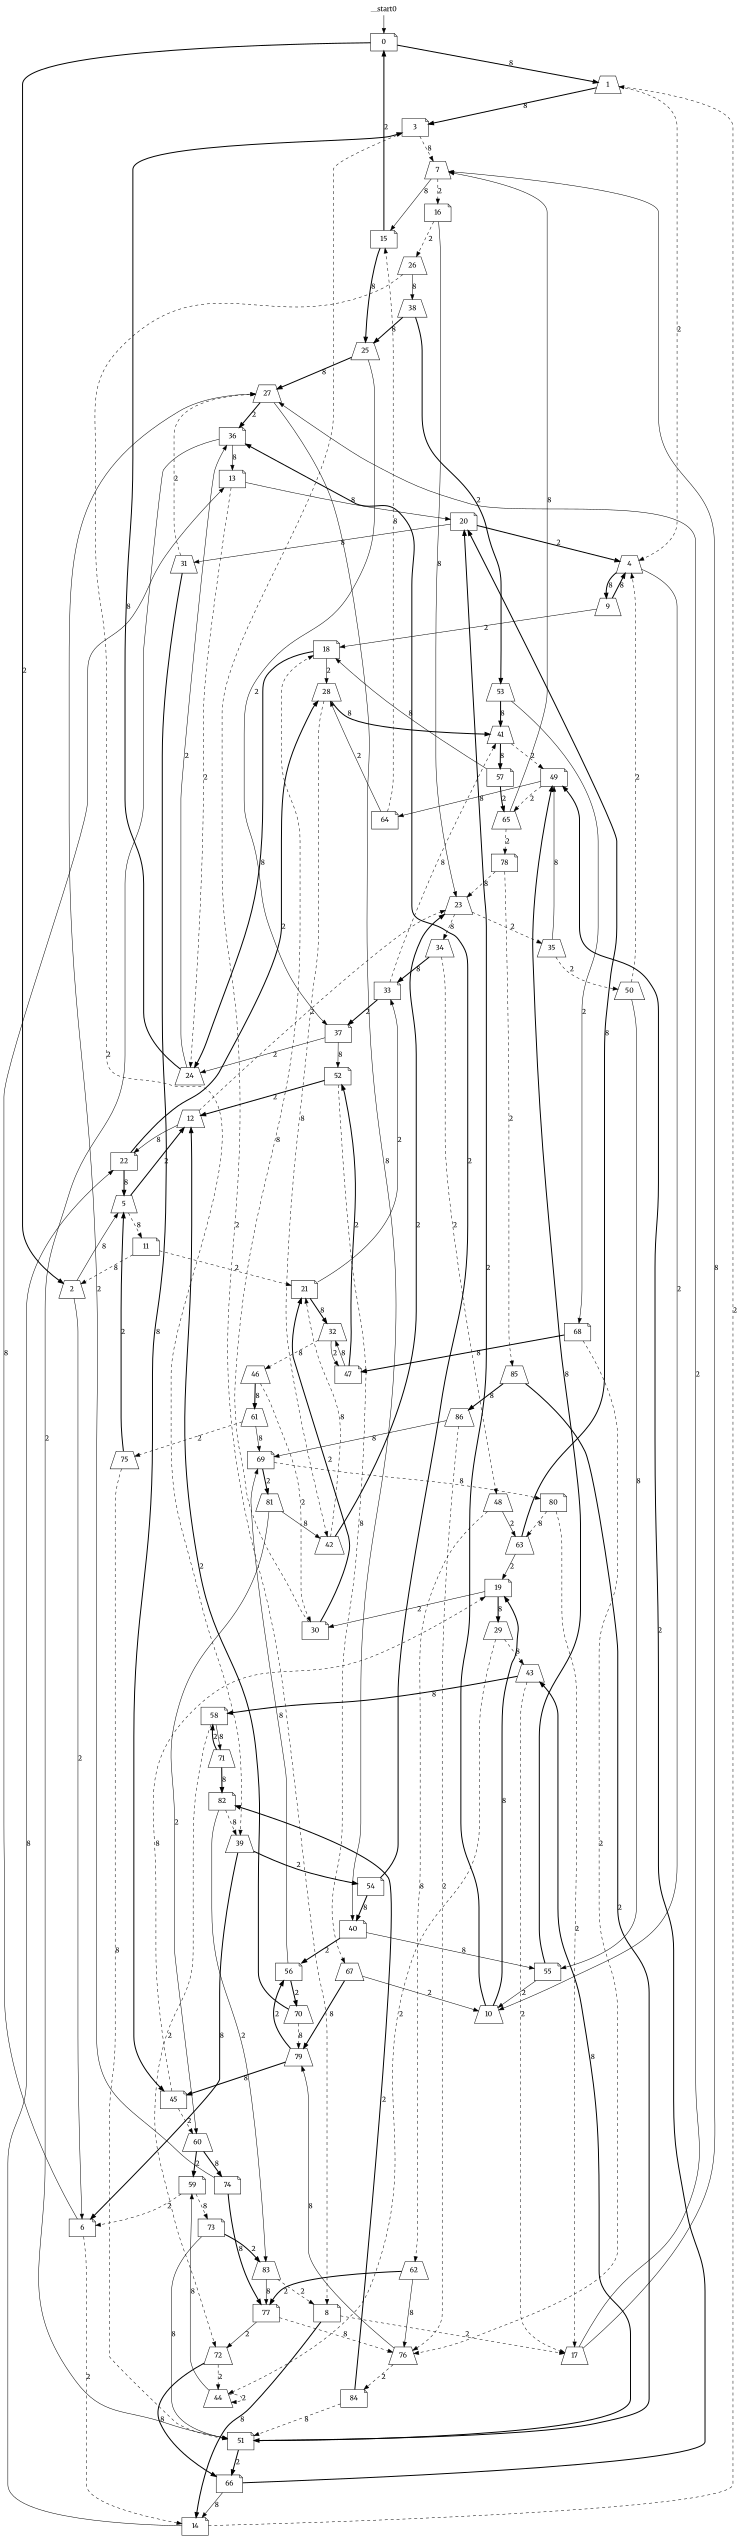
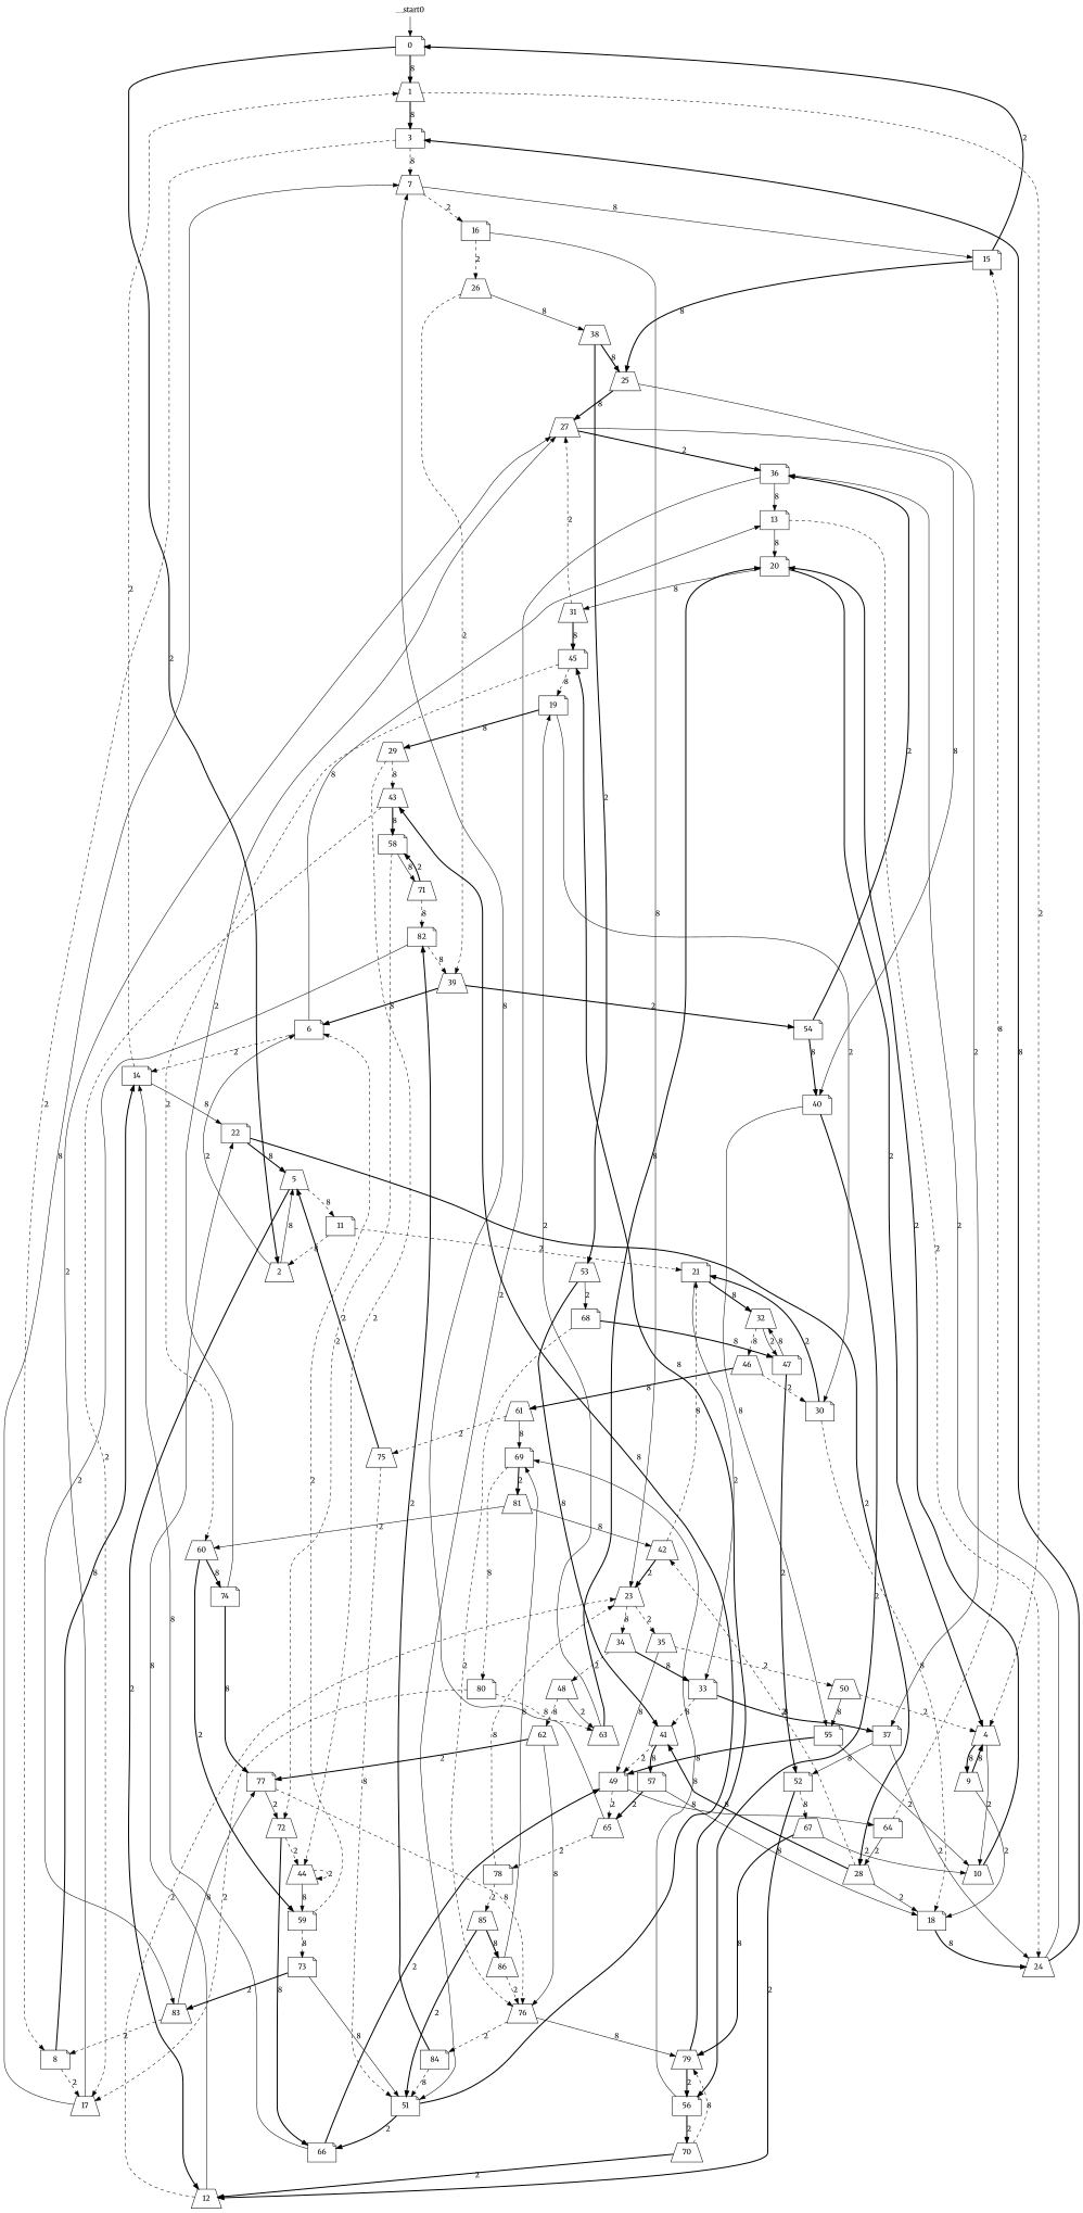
  digraph {
    fontname=Merriweather
    node [fontname=Merriweather shape=trapezium]
    edge [fontname=Merriweather style=bold]
    n1 [label=0 shape=note]
    n2 [label=1]
    n3 [label=2]
    n4 [label=3 shape=note]
    n5 [label=4]
    n6 [label=5]
    n7 [label=6 shape=note]
    n8 [label=7]
    n9 [label=8 shape=note]
    n10 [label=9]
    n11 [label=10]
    n12 [label=11 shape=note]
    n13 [label=12]
    n14 [label=13 shape=note]
    n15 [label=14 shape=note]
    n16 [label=15 shape=note]
    n17 [label=16 shape=note]
    n18 [label=17]
    n19 [label=18 shape=note]
    n20 [label=19 shape=note]
    n21 [label=20 shape=note]
    n22 [label=21 shape=note]
    n23 [label=22 shape=note]
    n24 [label=23]
    n25 [label=24]
    n26 [label=25]
    n27 [label=26]
    n28 [label=27]
    n29 [label=28]
    n30 [label=29]
    n31 [label=30 shape=note]
    n32 [label=31]
    n33 [label=32]
    n34 [label=33 shape=note]
    n35 [label=34]
    n36 [label=35]
    n37 [label=36 shape=note]
    n38 [label=37 shape=note]
    n39 [label=38]
    n40 [label=39]
    n41 [label=40 shape=note]
    n42 [label=41]
    n43 [label=42]
    n44 [label=43]
    n45 [label=44]
    n46 [label=45 shape=note]
    n47 [label=46]
    n48 [label=47 shape=note]
    n49 [label=48]
    n50 [label=49 shape=note]
    n51 [label=50]
    n52 [label=51 shape=note]
    n53 [label=52 shape=note]
    n54 [label=53]
    n55 [label=54 shape=note]
    n56 [label=55 shape=note]
    n57 [label=56 shape=note]
    n58 [label=57 shape=note]
    n59 [label=58 shape=note]
    n60 [label=59 shape=note]
    n61 [label=60]
    n62 [label=61]
    n63 [label=62]
    n64 [label=63]
    n65 [label=64 shape=note]
    n66 [label=65]
    n67 [label=66 shape=note]
    n68 [label=67]
    n69 [label=68 shape=note]
    n70 [label=69 shape=note]
    n71 [label=70]
    n72 [label=71]
    n73 [label=72]
    n74 [label=73 shape=note]
    n75 [label=74 shape=note]
    n76 [label=75]
    n77 [label=76]
    n78 [label=77 shape=note]
    n79 [label=78 shape=note]
    n80 [label=79]
    n81 [label=80 shape=note]
    n82 [label=81]
    n83 [label=82 shape=note]
    n84 [label=83]
    n85 [label=84 shape=note]
    n86 [label=85]
    n87 [label=86]
    __start0 [height=0 shape=none width=0]
    n1 -> n2 [label=8]
    n1 -> n3 [label=2]
    n2 -> n4 [label=8]
    n2 -> n5 [label=2 style=dashed]
    n3 -> n6 [label=8 style=solid]
    n3 -> n7 [label=2 style=solid]
    n4 -> n8 [label=8 style=dashed]
    n4 -> n9 [label=2 style=dashed]
    n5 -> n10 [label=8]
    n5 -> n11 [label=2 style=solid]
    n6 -> n12 [label=8 style=dashed]
    n6 -> n13 [label=2]
    n7 -> n14 [label=8 style=solid]
    n7 -> n15 [label=2 style=dashed]
    n8 -> n16 [label=8 style=solid]
    n8 -> n17 [label=2 style=dashed]
    n9 -> n15 [label=8]
    n9 -> n18 [label=2 style=dashed]
    n10 -> n5 [label=8]
    n10 -> n19 [label=2 style=solid]
-   n11 -> n20 [label=8]
    n11 -> n21 [label=2]
    n12 -> n3 [label=8 style=dashed]
    n12 -> n22 [label=2 style=dashed]
    n13 -> n23 [label=8 style=solid]
    n13 -> n24 [label=2 style=dashed]
    n14 -> n21 [label=8 style=solid]
    n14 -> n25 [label=2 style=dashed]
    n15 -> n2 [label=2 style=dashed]
    n15 -> n23 [label=8 style=solid]
    n16 -> n1 [label=2]
    n16 -> n26 [label=8]
    n17 -> n24 [label=8 style=solid]
    n17 -> n27 [label=2 style=dashed]
    n18 -> n8 [label=8 style=solid]
    n18 -> n28 [label=2 style=solid]
    n19 -> n25 [label=8]
-   n19 -> n29 [label=2 style=solid]
+   n29 -> n19 [label=2 style=solid]
    n20 -> n30 [label=8]
    n20 -> n31 [label=2 style=solid]
    n21 -> n5 [label=2]
    n21 -> n32 [label=8 style=solid]
    n22 -> n33 [label=8]
    n22 -> n34 [label=2 style=solid]
    n23 -> n6 [label=8]
    n23 -> n29 [label=2]
    n24 -> n35 [label=8 style=dashed]
    n24 -> n36 [label=2 style=dashed]
    n25 -> n4 [label=8]
    n25 -> n37 [label=2 style=solid]
    n26 -> n28 [label=8]
    n26 -> n38 [label=2 style=solid]
    n27 -> n39 [label=8 style=solid]
    n27 -> n40 [label=2 style=dashed]
    n28 -> n37 [label=2]
    n28 -> n41 [label=8 style=solid]
    n29 -> n42 [label=8]
    n29 -> n43 [label=8 style=dashed]
    n30 -> n44 [label=8 style=dashed]
    n30 -> n45 [label=2 style=dashed]
    n31 -> n19 [label=8 style=dashed]
    n31 -> n22 [label=2]
    n32 -> n28 [label=2 style=dashed]
    n32 -> n46 [label=8]
    n33 -> n47 [label=8 style=dashed]
    n33 -> n48 [label=2 style=solid]
    n34 -> n38 [label=2]
    n34 -> n42 [label=8 style=dashed]
    n35 -> n34 [label=8]
    n35 -> n49 [label=2 style=dashed]
    n36 -> n50 [label=8 style=solid]
    n36 -> n51 [label=2 style=dashed]
    n37 -> n14 [label=8 style=solid]
    n37 -> n52 [label=2 style=solid]
    n38 -> n25 [label=2 style=solid]
    n38 -> n53 [label=8 style=solid]
    n39 -> n26 [label=8]
    n39 -> n54 [label=2]
    n40 -> n7 [label=8]
    n40 -> n55 [label=2]
    n41 -> n56 [label=8 style=solid]
    n41 -> n57 [label=2]
    n42 -> n50 [label=2 style=dashed]
    n42 -> n58 [label=8]
    n43 -> n22 [label=8 style=dashed]
    n43 -> n24 [label=2]
    n44 -> n18 [label=2 style=dashed]
    n44 -> n59 [label=8]
    n45 -> n45 [label=2 style=dashed]
    n45 -> n60 [label=8 style=solid]
    n46 -> n20 [label=8 style=dashed]
    n46 -> n61 [label=2 style=dashed]
    n47 -> n31 [label=2 style=dashed]
    n47 -> n62 [label=8]
    n48 -> n33 [label=8 style=solid]
    n48 -> n53 [label=2]
    n49 -> n63 [label=8 style=dashed]
    n49 -> n64 [label=2 style=solid]
    n50 -> n65 [label=8 style=solid]
    n50 -> n66 [label=2 style=dashed]
    n51 -> n5 [label=2 style=dashed]
    n51 -> n56 [label=8 style=solid]
    n52 -> n44 [label=8]
    n52 -> n67 [label=2]
    n53 -> n13 [label=2]
    n53 -> n68 [label=8 style=dashed]
    n54 -> n42 [label=8]
    n54 -> n69 [label=2 style=solid]
    n55 -> n37 [label=2]
    n55 -> n41 [label=8]
    n56 -> n11 [label=2 style=solid]
    n56 -> n50 [label=8]
    n57 -> n70 [label=8 style=solid]
    n57 -> n71 [label=2]
    n58 -> n19 [label=8 style=solid]
    n58 -> n66 [label=2]
    n59 -> n72 [label=8 style=solid]
    n59 -> n73 [label=2 style=dashed]
    n60 -> n7 [label=2 style=dashed]
    n60 -> n74 [label=8 style=dashed]
    n61 -> n60 [label=2]
    n61 -> n75 [label=8]
    n62 -> n70 [label=8 style=solid]
    n62 -> n76 [label=2 style=dashed]
    n63 -> n77 [label=8 style=solid]
    n63 -> n78 [label=2]
    n64 -> n20 [label=2 style=solid]
    n64 -> n21 [label=8]
    n65 -> n16 [label=8 style=dashed]
    n65 -> n29 [label=2 style=solid]
    n66 -> n8 [label=8 style=solid]
    n66 -> n79 [label=2 style=dashed]
    n67 -> n15 [label=8 style=solid]
    n67 -> n50 [label=2]
    n68 -> n11 [label=2 style=solid]
    n68 -> n80 [label=8]
    n69 -> n48 [label=8]
    n69 -> n77 [label=2 style=dashed]
    n70 -> n81 [label=8 style=dashed]
    n70 -> n82 [label=2]
    n71 -> n13 [label=2]
    n71 -> n80 [label=8 style=dashed]
    n72 -> n59 [label=2]
-   n72 -> n83 [label=8]
+   n72 -> n83 [label=8 style=dashed]
    n73 -> n45 [label=2 style=dashed]
    n73 -> n67 [label=8]
    n74 -> n52 [label=8 style=solid]
    n74 -> n84 [label=2]
    n75 -> n28 [label=2 style=solid]
    n75 -> n78 [label=8]
    n76 -> n6 [label=2]
    n76 -> n52 [label=8 style=dashed]
    n77 -> n80 [label=8 style=solid]
    n77 -> n85 [label=2 style=dashed]
    n78 -> n73 [label=2 style=solid]
    n78 -> n77 [label=8 style=dashed]
    n79 -> n24 [label=8 style=dashed]
    n79 -> n86 [label=2 style=dashed]
    n80 -> n46 [label=8]
    n80 -> n57 [label=2]
    n81 -> n18 [label=2 style=dashed]
    n81 -> n64 [label=8 style=dashed]
    n82 -> n43 [label=8 style=solid]
    n82 -> n61 [label=2 style=solid]
    n83 -> n40 [label=8 style=dashed]
    n83 -> n84 [label=2 style=solid]
    n84 -> n9 [label=2 style=dashed]
    n84 -> n78 [label=8 style=solid]
    n85 -> n52 [label=8 style=dashed]
    n85 -> n83 [label=2]
    n86 -> n52 [label=2]
    n86 -> n87 [label=8]
    n87 -> n70 [label=8 style=solid]
    n87 -> n77 [label=2 style=dashed]
    __start0 -> n1 [style=solid]
  }
